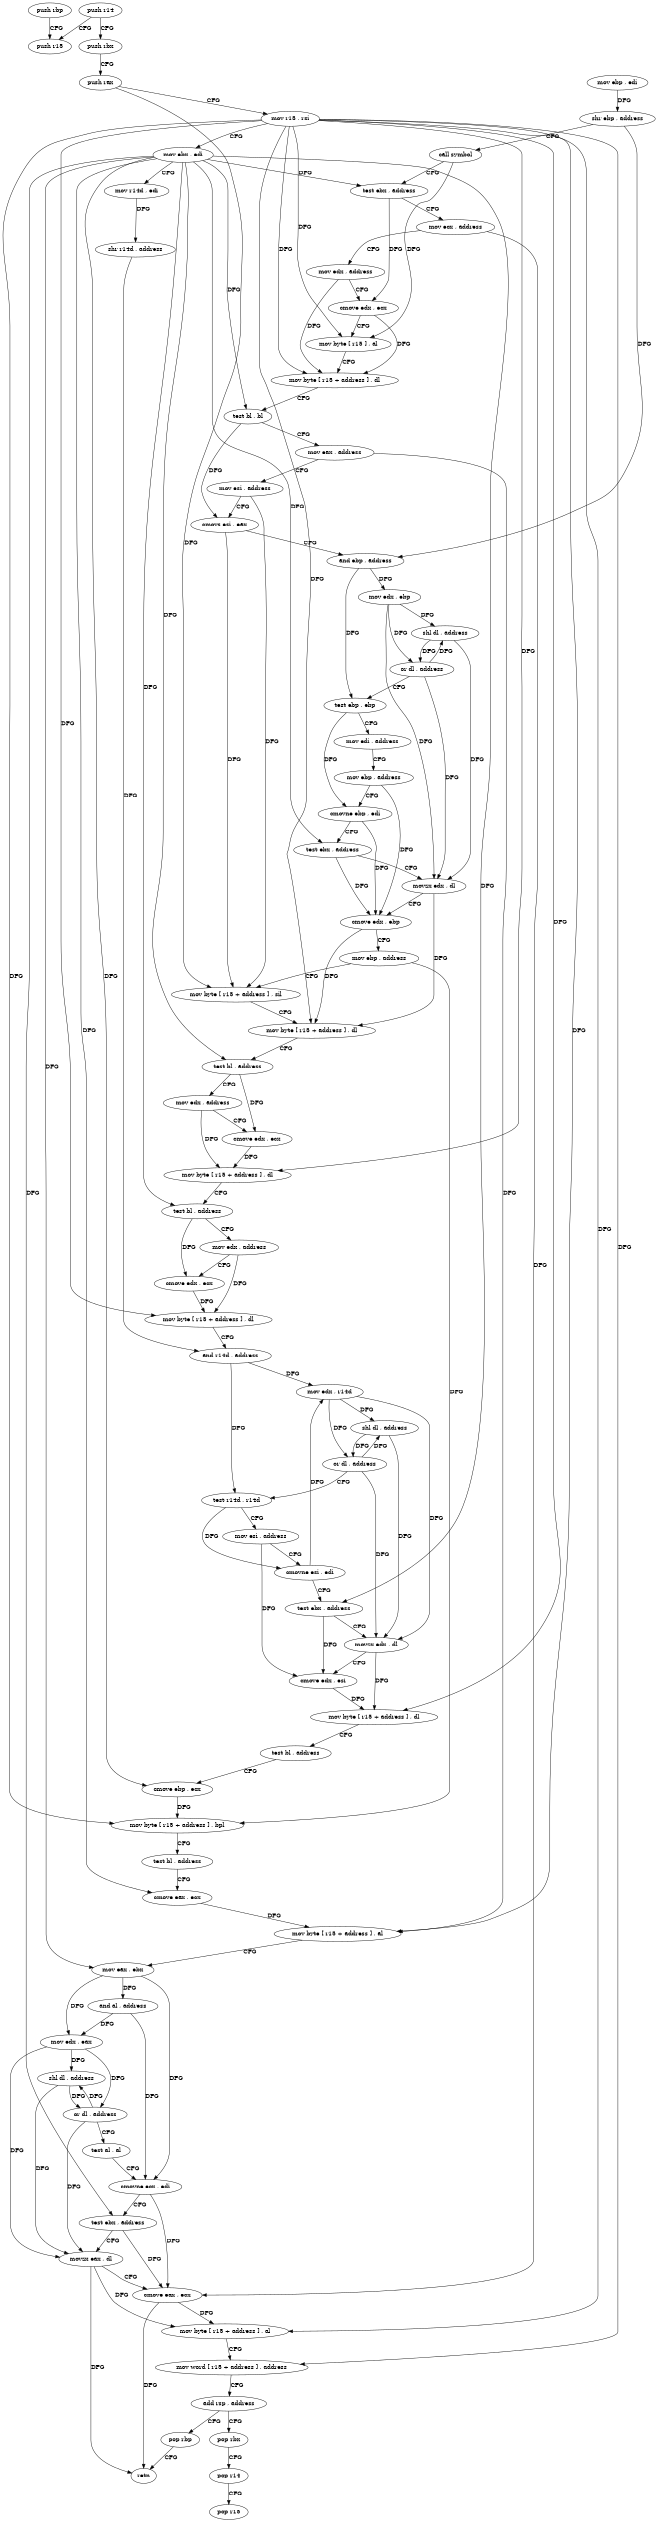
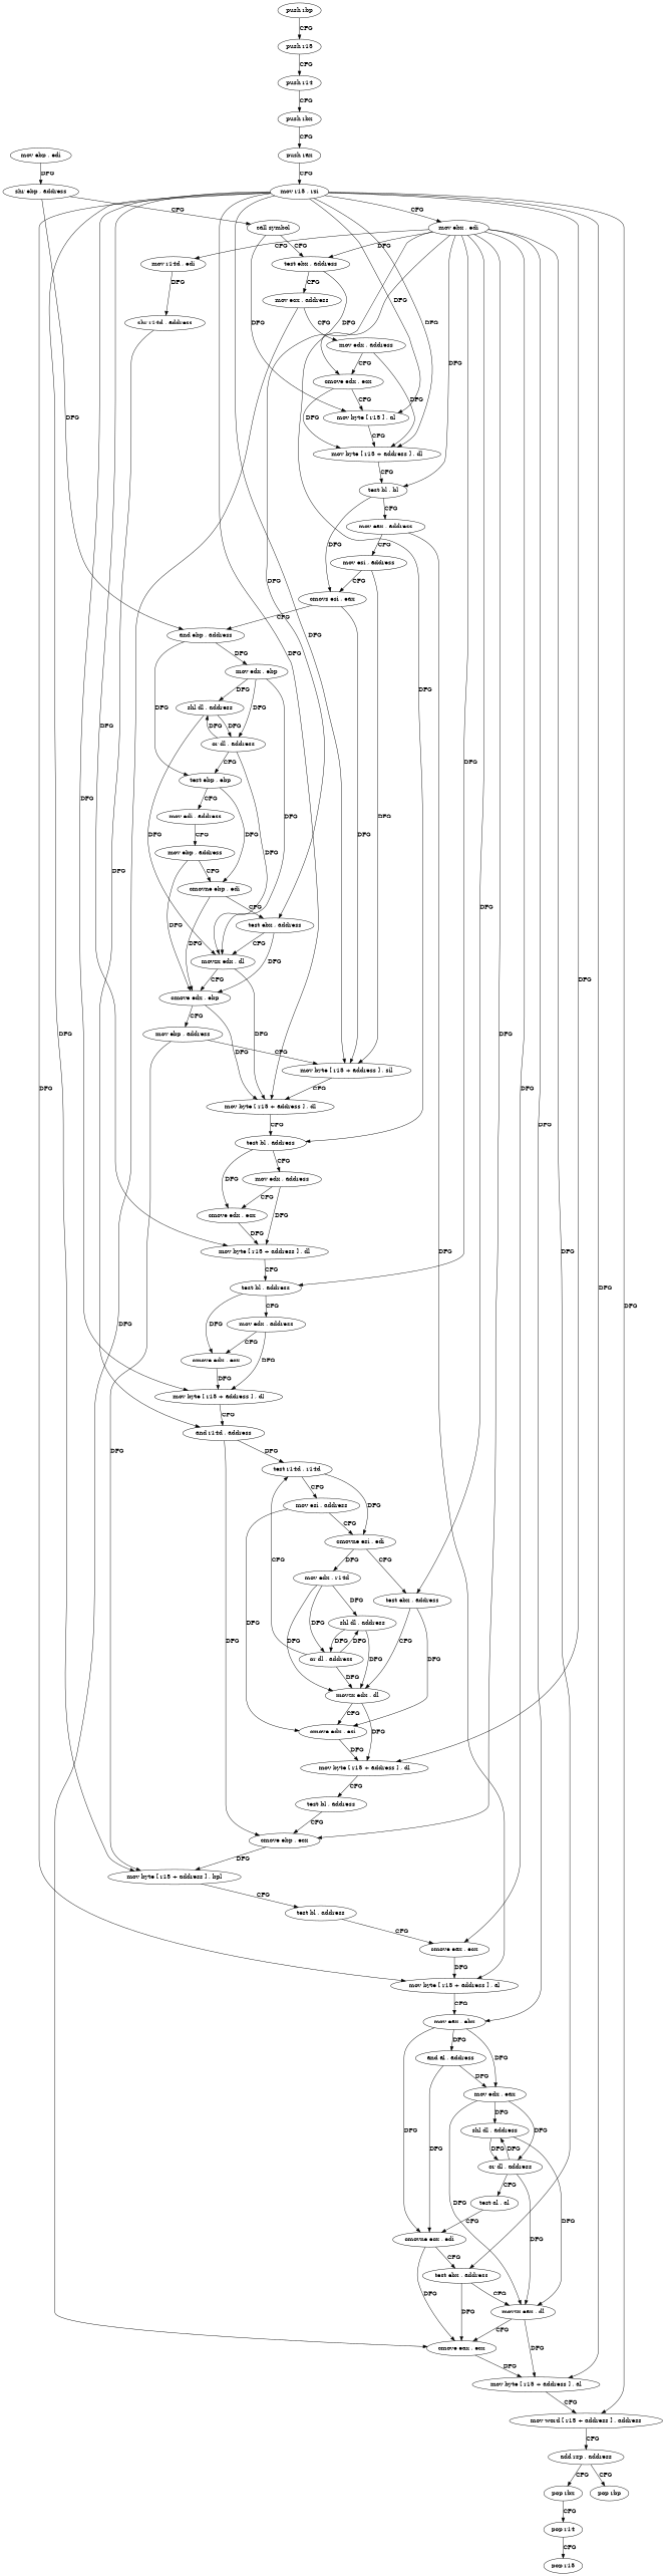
  digraph {
    n1 [label="push rbp"]
    n2 [label="push r15"]
    n3 [label="push r14"]
    n4 [label="push rbx"]
    n5 [label="push rax"]
    n6 [label="mov r15 , rsi"]
    n7 [label="mov ebx , edi"]
    n8 [label="mov byte [ r15 ] , al"]
    n9 [label="mov byte [ r15 + address ] , dl"]
    n10 [label="mov byte [ r15 + address ] , sil"]
    n11 [label="mov byte [ r15 + address ] , dl"]
    n12 [label="mov byte [ r15 + address ] , dl"]
    n13 [label="mov byte [ r15 + address ] , dl"]
    n14 [label="mov byte [ r15 + address ] , dl"]
    n15 [label="mov byte [ r15 + address ] , bpl"]
    n16 [label="mov byte [ r15 + address ] , al"]
    n17 [label="mov byte [ r15 + address ] , al"]
    n18 [label="mov word [ r15 + address ] , address"]
    n19 [label="mov r14d , edi"]
    n20 [label="test ebx , address"]
    n21 [label="test bl , bl"]
    n22 [label="test ebx , address"]
    n23 [label="test bl , address"]
    n24 [label="test bl , address"]
    n25 [label="test ebx , address"]
    n26 [label="cmove ebp , ecx"]
    n27 [label="cmove eax , ecx"]
    n28 [label="mov eax , ebx"]
    n29 [label="test ebx , address"]
    n30 [label="and r14d , address"]
    n31 [label="test bl , address"]
    n32 [label="test bl , address"]
    n33 [label="add rsp , address"]
    n34 [label="shr r14d , address"]
    n35 [label="mov ecx , address"]
    n36 [label="cmove edx , ecx"]
    n37 [label="mov eax , address"]
    n38 [label="cmovs esi , eax"]
    n39 [label="movzx edx , dl"]
    n40 [label="cmove edx , ebp"]
    n41 [label="mov edx , address"]
    n42 [label="cmove edx , ecx"]
    n43 [label="mov edx , address"]
    n44 [label="cmove edx , ecx"]
    n45 [label="movzx edx , dl"]
    n46 [label="cmove edx , esi"]
    n47 [label="and al , address"]
    n48 [label="mov edx , eax"]
    n49 [label="cmovne ecx , edi"]
    n50 [label="cmove eax , ecx"]
    n51 [label="movzx eax , dl"]
    n52 [label="mov ebp , edi"]
    n53 [label="shr ebp , address"]
    n54 [label="mov edx , r14d"]
    n55 [label="test r14d , r14d"]
    n56 [label="call symbol"]
    n57 [label="and ebp , address"]
    n58 [label="mov edx , ebp"]
    n59 [label="test ebp , ebp"]
    n60 [label="mov edx , address"]
-   n61 [label=retn]
    n62 [label="mov esi , address"]
    n63 [label="shl dl , address"]
    n64 [label="or dl , address"]
    n65 [label="mov edi , address"]
    n66 [label="cmovne ebp , edi"]
    n67 [label="mov ebp , address"]
    n68 [label="mov ebp , address"]
    n69 [label="shl dl , address"]
    n70 [label="or dl , address"]
    n71 [label="mov esi , address"]
    n72 [label="cmovne esi , edi"]
    n73 [label="shl dl , address"]
    n74 [label="or dl , address"]
    n75 [label="test al , al"]
    n76 [label="pop rbx"]
    n77 [label="pop rbp"]
    n78 [label="pop r14"]
    n79 [label="pop r15"]
    n1 -> n2 [label=CFG]
-   n3 -> n2 [label=CFG]
+   n2 -> n3 [label=CFG]
    n3 -> n4 [label=CFG]
    n4 -> n5 [label=CFG]
    n5 -> n6 [label=CFG]
    n6 -> n7 [label=CFG]
    n6 -> n8 [label=DFG]
    n6 -> n9 [label=DFG]
-   n5 -> n10 [label=DFG]
+   n6 -> n10 [label=DFG]
    n6 -> n11 [label=DFG]
    n6 -> n12 [label=DFG]
    n6 -> n13 [label=DFG]
    n6 -> n14 [label=DFG]
    n6 -> n15 [label=DFG]
    n6 -> n16 [label=DFG]
    n6 -> n17 [label=DFG]
    n6 -> n18 [label=DFG]
    n7 -> n19 [label=CFG]
    n7 -> n20 [label=DFG]
    n7 -> n21 [label=DFG]
    n7 -> n22 [label=DFG]
    n7 -> n23 [label=DFG]
    n7 -> n24 [label=DFG]
    n7 -> n25 [label=DFG]
    n7 -> n26 [label=DFG]
    n7 -> n27 [label=DFG]
    n7 -> n28 [label=DFG]
    n7 -> n29 [label=DFG]
    n8 -> n9 [label=CFG]
    n9 -> n21 [label=CFG]
    n10 -> n11 [label=CFG]
    n11 -> n23 [label=CFG]
    n12 -> n24 [label=CFG]
    n13 -> n30 [label=CFG]
    n14 -> n31 [label=CFG]
    n15 -> n32 [label=CFG]
    n16 -> n28 [label=CFG]
    n17 -> n18 [label=CFG]
    n18 -> n33 [label=CFG]
    n19 -> n34 [label=DFG]
    n20 -> n35 [label=CFG]
    n20 -> n36 [label=DFG]
    n21 -> n37 [label=CFG]
    n21 -> n38 [label=DFG]
    n22 -> n39 [label=CFG]
    n22 -> n40 [label=DFG]
    n23 -> n41 [label=CFG]
    n23 -> n42 [label=DFG]
    n24 -> n43 [label=CFG]
    n24 -> n44 [label=DFG]
    n25 -> n45 [label=CFG]
    n25 -> n46 [label=DFG]
    n26 -> n15 [label=DFG]
    n27 -> n16 [label=DFG]
    n28 -> n47 [label=DFG]
    n28 -> n48 [label=DFG]
    n28 -> n49 [label=DFG]
    n29 -> n50 [label=DFG]
    n29 -> n51 [label=CFG]
-   n30 -> n54 [label=DFG]
+   n30 -> n26 [label=DFG]
    n30 -> n55 [label=DFG]
    n31 -> n26 [label=CFG]
    n32 -> n27 [label=CFG]
    n33 -> n76 [label=CFG]
    n33 -> n77 [label=CFG]
    n34 -> n30 [label=DFG]
    n35 -> n50 [label=DFG]
    n35 -> n60 [label=CFG]
    n36 -> n8 [label=CFG]
    n36 -> n9 [label=DFG]
    n37 -> n16 [label=DFG]
    n37 -> n62 [label=CFG]
    n38 -> n10 [label=DFG]
    n38 -> n57 [label=CFG]
    n39 -> n11 [label=DFG]
    n39 -> n40 [label=CFG]
    n40 -> n11 [label=DFG]
    n40 -> n68 [label=CFG]
    n41 -> n12 [label=DFG]
    n41 -> n42 [label=CFG]
    n42 -> n12 [label=DFG]
    n43 -> n13 [label=DFG]
    n43 -> n44 [label=CFG]
    n44 -> n13 [label=DFG]
    n45 -> n14 [label=DFG]
    n45 -> n46 [label=CFG]
    n46 -> n14 [label=DFG]
    n47 -> n48 [label=DFG]
    n47 -> n49 [label=DFG]
    n48 -> n51 [label=DFG]
    n48 -> n73 [label=DFG]
    n48 -> n74 [label=DFG]
    n49 -> n29 [label=CFG]
    n49 -> n50 [label=DFG]
    n50 -> n17 [label=DFG]
-   n50 -> n61 [label=DFG]
    n51 -> n17 [label=DFG]
    n51 -> n50 [label=CFG]
-   n51 -> n61 [label=DFG]
    n52 -> n53 [label=DFG]
    n53 -> n56 [label=CFG]
    n53 -> n57 [label=DFG]
    n54 -> n45 [label=DFG]
    n54 -> n69 [label=DFG]
    n54 -> n70 [label=DFG]
    n55 -> n71 [label=CFG]
    n55 -> n72 [label=DFG]
    n56 -> n8 [label=DFG]
    n56 -> n20 [label=CFG]
    n57 -> n58 [label=DFG]
    n57 -> n59 [label=DFG]
    n58 -> n39 [label=DFG]
    n58 -> n63 [label=DFG]
    n58 -> n64 [label=DFG]
    n59 -> n65 [label=CFG]
    n59 -> n66 [label=DFG]
    n60 -> n9 [label=DFG]
    n60 -> n36 [label=CFG]
    n62 -> n10 [label=DFG]
    n62 -> n38 [label=CFG]
    n63 -> n39 [label=DFG]
    n63 -> n64 [label=DFG]
    n64 -> n39 [label=DFG]
    n64 -> n59 [label=CFG]
    n64 -> n63 [label=DFG]
    n65 -> n67 [label=CFG]
    n66 -> n22 [label=CFG]
    n66 -> n40 [label=DFG]
    n67 -> n40 [label=DFG]
    n67 -> n66 [label=CFG]
    n68 -> n10 [label=CFG]
    n68 -> n15 [label=DFG]
    n69 -> n45 [label=DFG]
    n69 -> n70 [label=DFG]
    n70 -> n45 [label=DFG]
    n70 -> n55 [label=CFG]
    n70 -> n69 [label=DFG]
    n71 -> n46 [label=DFG]
    n71 -> n72 [label=CFG]
    n72 -> n25 [label=CFG]
    n72 -> n54 [label=DFG]
    n73 -> n51 [label=DFG]
    n73 -> n74 [label=DFG]
    n74 -> n51 [label=DFG]
    n74 -> n73 [label=DFG]
    n74 -> n75 [label=CFG]
    n75 -> n49 [label=CFG]
    n76 -> n78 [label=CFG]
-   n77 -> n61 [label=CFG]
    n78 -> n79 [label=CFG]
  }
